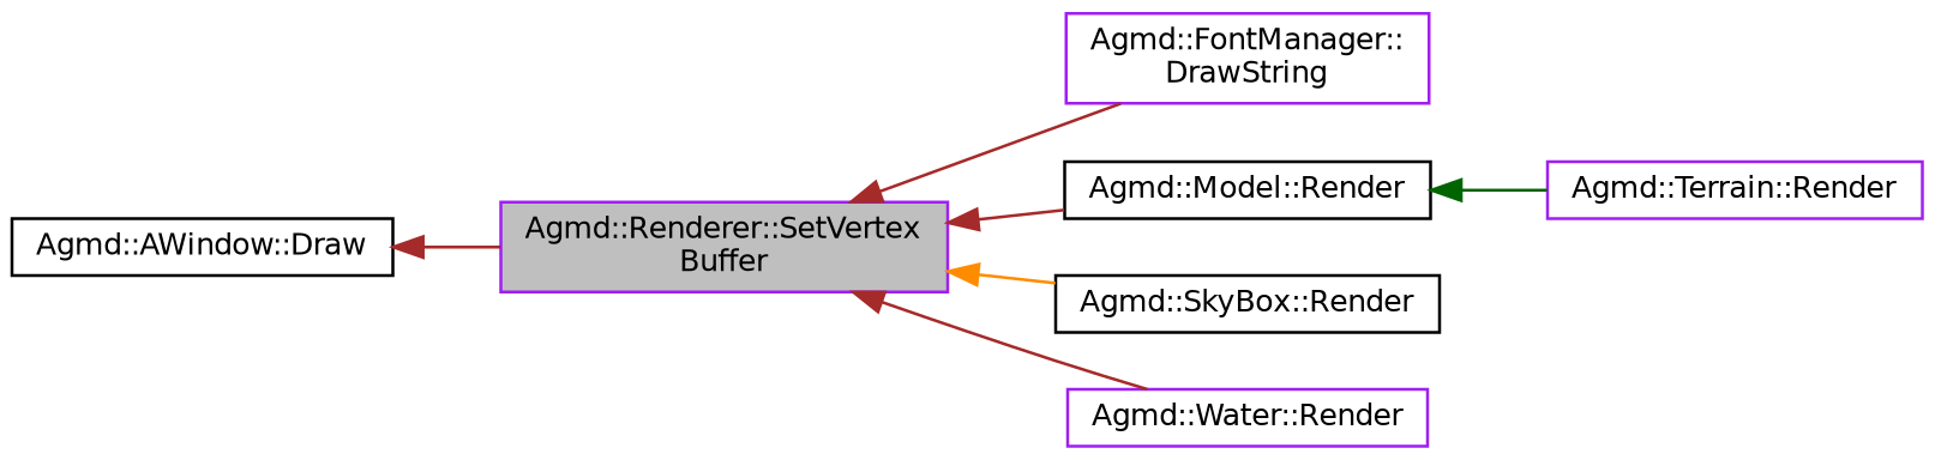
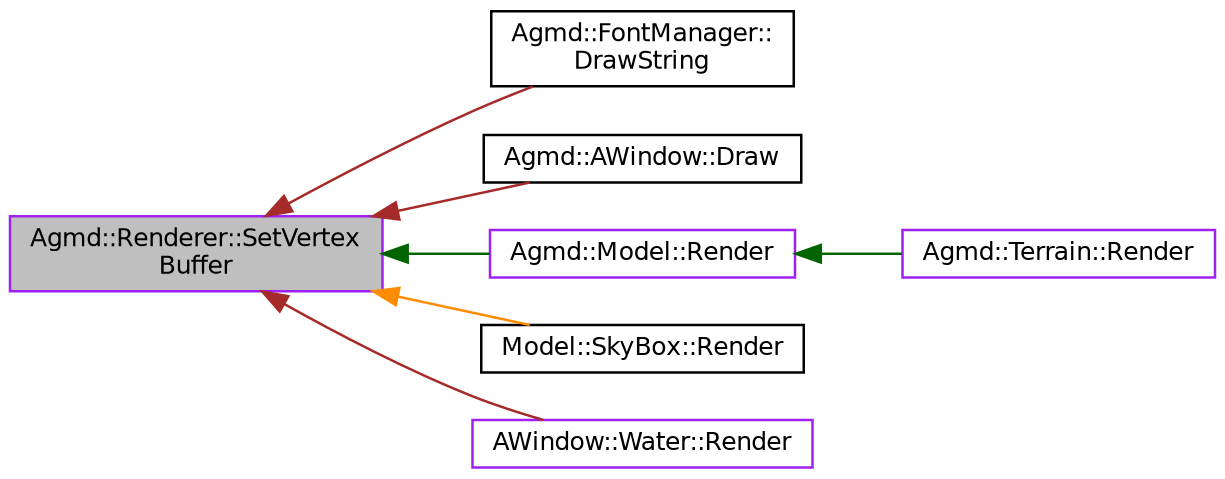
  digraph {
    rankdir=LR
    node [color=purple fillcolor=white fontname=Helvetica fontsize=10 shape=record style=filled]
    edge [color=brown dir=back fontname=Helvetica fontsize=10 labelfontname=Helvetica labelfontsize=10 style=solid]
    n1 [fillcolor=grey75 fontcolor=black height=0.2 label="Agmd::Renderer::SetVertex\lBuffer" width=0.4]
-   n2 [height=0.2 label="Agmd::FontManager::\lDrawString" width=0.4]
+   n2 [color=black height=0.2 label="Agmd::FontManager::\lDrawString" width=0.4]
    n3 [color=black height=0.2 label="Agmd::AWindow::Draw" width=0.4]
-   n4 [color=black height=0.2 label="Agmd::Model::Render" width=0.4]
-   n5 [color=black height=0.2 label="Agmd::SkyBox::Render" width=0.4]
-   n6 [height=0.2 label="Agmd::Water::Render" width=0.4]
+   n4 [height=0.2 label="Agmd::Model::Render" width=0.4]
+   n5 [color=black height=0.2 label="Model::SkyBox::Render" width=0.4]
+   n6 [height=0.2 label="AWindow::Water::Render" width=0.4]
    n7 [height=0.2 label="Agmd::Terrain::Render" width=0.4]
    n1 -> n2
-   n3 -> n1
-   n1 -> n4
+   n1 -> n3
+   n1 -> n4 [color=darkgreen]
    n1 -> n5 [color=darkorange]
    n1 -> n6
    n4 -> n7 [color=darkgreen]
  }
